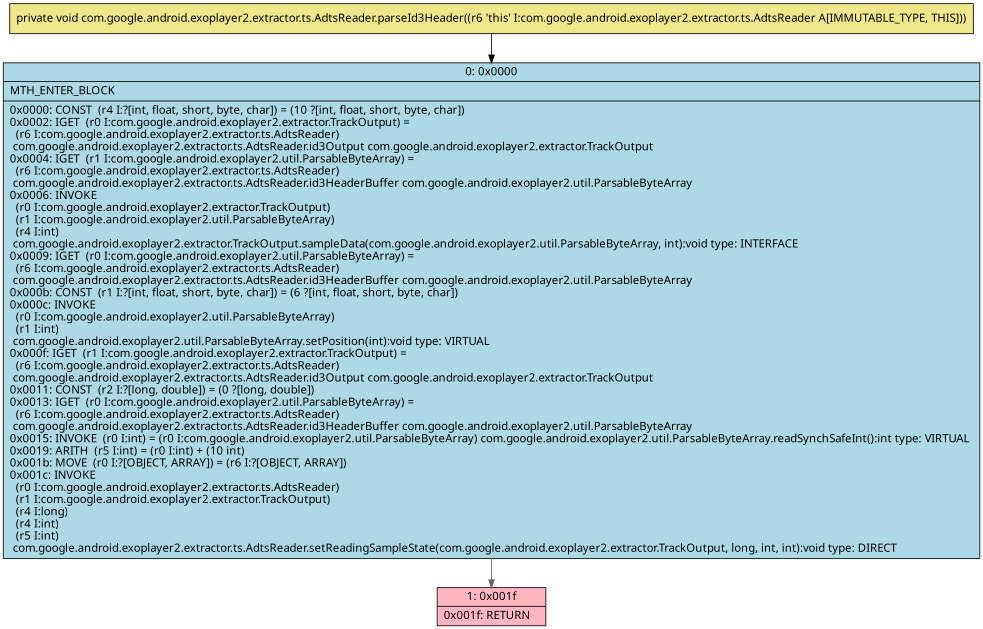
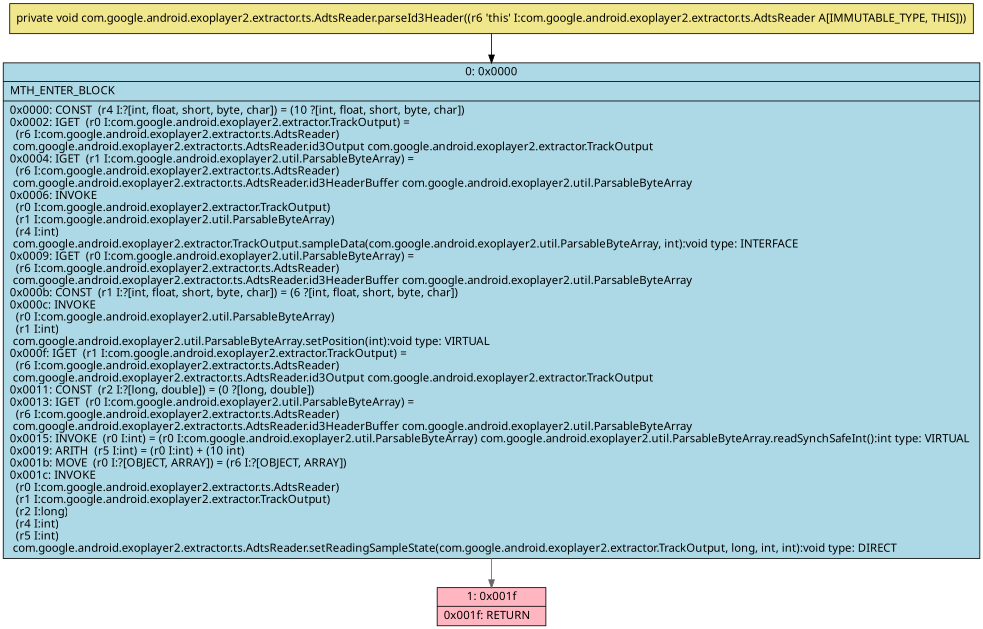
  digraph {
    fontname="Noto Sans"
    node [shape=record style=filled fontname="Noto Sans"]
    edge [fontname="Noto Sans"]
-   n1 [label="{0\:\ 0x0000|MTH_ENTER_BLOCK\l|0x0000: CONST  (r4 I:?[int, float, short, byte, char]) = (10 ?[int, float, short, byte, char]) \l0x0002: IGET  (r0 I:com.google.android.exoplayer2.extractor.TrackOutput) = \l  (r6 I:com.google.android.exoplayer2.extractor.ts.AdtsReader)\l com.google.android.exoplayer2.extractor.ts.AdtsReader.id3Output com.google.android.exoplayer2.extractor.TrackOutput \l0x0004: IGET  (r1 I:com.google.android.exoplayer2.util.ParsableByteArray) = \l  (r6 I:com.google.android.exoplayer2.extractor.ts.AdtsReader)\l com.google.android.exoplayer2.extractor.ts.AdtsReader.id3HeaderBuffer com.google.android.exoplayer2.util.ParsableByteArray \l0x0006: INVOKE  \l  (r0 I:com.google.android.exoplayer2.extractor.TrackOutput)\l  (r1 I:com.google.android.exoplayer2.util.ParsableByteArray)\l  (r4 I:int)\l com.google.android.exoplayer2.extractor.TrackOutput.sampleData(com.google.android.exoplayer2.util.ParsableByteArray, int):void type: INTERFACE \l0x0009: IGET  (r0 I:com.google.android.exoplayer2.util.ParsableByteArray) = \l  (r6 I:com.google.android.exoplayer2.extractor.ts.AdtsReader)\l com.google.android.exoplayer2.extractor.ts.AdtsReader.id3HeaderBuffer com.google.android.exoplayer2.util.ParsableByteArray \l0x000b: CONST  (r1 I:?[int, float, short, byte, char]) = (6 ?[int, float, short, byte, char]) \l0x000c: INVOKE  \l  (r0 I:com.google.android.exoplayer2.util.ParsableByteArray)\l  (r1 I:int)\l com.google.android.exoplayer2.util.ParsableByteArray.setPosition(int):void type: VIRTUAL \l0x000f: IGET  (r1 I:com.google.android.exoplayer2.extractor.TrackOutput) = \l  (r6 I:com.google.android.exoplayer2.extractor.ts.AdtsReader)\l com.google.android.exoplayer2.extractor.ts.AdtsReader.id3Output com.google.android.exoplayer2.extractor.TrackOutput \l0x0011: CONST  (r2 I:?[long, double]) = (0 ?[long, double]) \l0x0013: IGET  (r0 I:com.google.android.exoplayer2.util.ParsableByteArray) = \l  (r6 I:com.google.android.exoplayer2.extractor.ts.AdtsReader)\l com.google.android.exoplayer2.extractor.ts.AdtsReader.id3HeaderBuffer com.google.android.exoplayer2.util.ParsableByteArray \l0x0015: INVOKE  (r0 I:int) = (r0 I:com.google.android.exoplayer2.util.ParsableByteArray) com.google.android.exoplayer2.util.ParsableByteArray.readSynchSafeInt():int type: VIRTUAL \l0x0019: ARITH  (r5 I:int) = (r0 I:int) + (10 int) \l0x001b: MOVE  (r0 I:?[OBJECT, ARRAY]) = (r6 I:?[OBJECT, ARRAY]) \l0x001c: INVOKE  \l  (r0 I:com.google.android.exoplayer2.extractor.ts.AdtsReader)\l  (r1 I:com.google.android.exoplayer2.extractor.TrackOutput)\l  (r4 I:long)\l  (r4 I:int)\l  (r5 I:int)\l com.google.android.exoplayer2.extractor.ts.AdtsReader.setReadingSampleState(com.google.android.exoplayer2.extractor.TrackOutput, long, int, int):void type: DIRECT \l}" fillcolor=lightblue]
+   n1 [label="{0\:\ 0x0000|MTH_ENTER_BLOCK\l|0x0000: CONST  (r4 I:?[int, float, short, byte, char]) = (10 ?[int, float, short, byte, char]) \l0x0002: IGET  (r0 I:com.google.android.exoplayer2.extractor.TrackOutput) = \l  (r6 I:com.google.android.exoplayer2.extractor.ts.AdtsReader)\l com.google.android.exoplayer2.extractor.ts.AdtsReader.id3Output com.google.android.exoplayer2.extractor.TrackOutput \l0x0004: IGET  (r1 I:com.google.android.exoplayer2.util.ParsableByteArray) = \l  (r6 I:com.google.android.exoplayer2.extractor.ts.AdtsReader)\l com.google.android.exoplayer2.extractor.ts.AdtsReader.id3HeaderBuffer com.google.android.exoplayer2.util.ParsableByteArray \l0x0006: INVOKE  \l  (r0 I:com.google.android.exoplayer2.extractor.TrackOutput)\l  (r1 I:com.google.android.exoplayer2.util.ParsableByteArray)\l  (r4 I:int)\l com.google.android.exoplayer2.extractor.TrackOutput.sampleData(com.google.android.exoplayer2.util.ParsableByteArray, int):void type: INTERFACE \l0x0009: IGET  (r0 I:com.google.android.exoplayer2.util.ParsableByteArray) = \l  (r6 I:com.google.android.exoplayer2.extractor.ts.AdtsReader)\l com.google.android.exoplayer2.extractor.ts.AdtsReader.id3HeaderBuffer com.google.android.exoplayer2.util.ParsableByteArray \l0x000b: CONST  (r1 I:?[int, float, short, byte, char]) = (6 ?[int, float, short, byte, char]) \l0x000c: INVOKE  \l  (r0 I:com.google.android.exoplayer2.util.ParsableByteArray)\l  (r1 I:int)\l com.google.android.exoplayer2.util.ParsableByteArray.setPosition(int):void type: VIRTUAL \l0x000f: IGET  (r1 I:com.google.android.exoplayer2.extractor.TrackOutput) = \l  (r6 I:com.google.android.exoplayer2.extractor.ts.AdtsReader)\l com.google.android.exoplayer2.extractor.ts.AdtsReader.id3Output com.google.android.exoplayer2.extractor.TrackOutput \l0x0011: CONST  (r2 I:?[long, double]) = (0 ?[long, double]) \l0x0013: IGET  (r0 I:com.google.android.exoplayer2.util.ParsableByteArray) = \l  (r6 I:com.google.android.exoplayer2.extractor.ts.AdtsReader)\l com.google.android.exoplayer2.extractor.ts.AdtsReader.id3HeaderBuffer com.google.android.exoplayer2.util.ParsableByteArray \l0x0015: INVOKE  (r0 I:int) = (r0 I:com.google.android.exoplayer2.util.ParsableByteArray) com.google.android.exoplayer2.util.ParsableByteArray.readSynchSafeInt():int type: VIRTUAL \l0x0019: ARITH  (r5 I:int) = (r0 I:int) + (10 int) \l0x001b: MOVE  (r0 I:?[OBJECT, ARRAY]) = (r6 I:?[OBJECT, ARRAY]) \l0x001c: INVOKE  \l  (r0 I:com.google.android.exoplayer2.extractor.ts.AdtsReader)\l  (r1 I:com.google.android.exoplayer2.extractor.TrackOutput)\l  (r2 I:long)\l  (r4 I:int)\l  (r5 I:int)\l com.google.android.exoplayer2.extractor.ts.AdtsReader.setReadingSampleState(com.google.android.exoplayer2.extractor.TrackOutput, long, int, int):void type: DIRECT \l}" fillcolor=lightblue]
    n2 [label="{1\:\ 0x001f|0x001f: RETURN   \l}" fillcolor=lightpink]
    n3 [label="{private void com.google.android.exoplayer2.extractor.ts.AdtsReader.parseId3Header((r6 'this' I:com.google.android.exoplayer2.extractor.ts.AdtsReader A[IMMUTABLE_TYPE, THIS])) }" fillcolor=khaki]
    n1 -> n2 [color=gray40]
    n3 -> n1 [color=black]
  }
